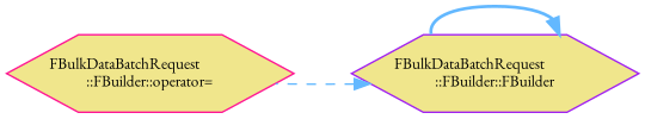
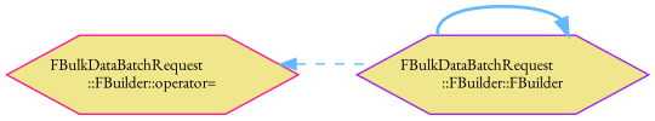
  digraph {
    rankdir=RL
    fontname="EB Garamond"
    node [fillcolor=khaki fontname="EB Garamond" fontsize=10 shape=hexagon style=filled]
    edge [color=steelblue1 dir=back fontname="EB Garamond" fontsize=10 labelfontname=Helvetica labelfontsize=10]
    n1 [color=purple fontcolor=black height=0.2 label="FBulkDataBatchRequest\l::FBuilder::FBuilder" width=0.4]
    n2 [color=deeppink height=0.2 label="FBulkDataBatchRequest\l::FBuilder::operator=" width=0.4]
    n1 -> n1 [style=bold]
-   n1 -> n2 [style=dashed]
+   n2 -> n1 [style=dashed]
  }
